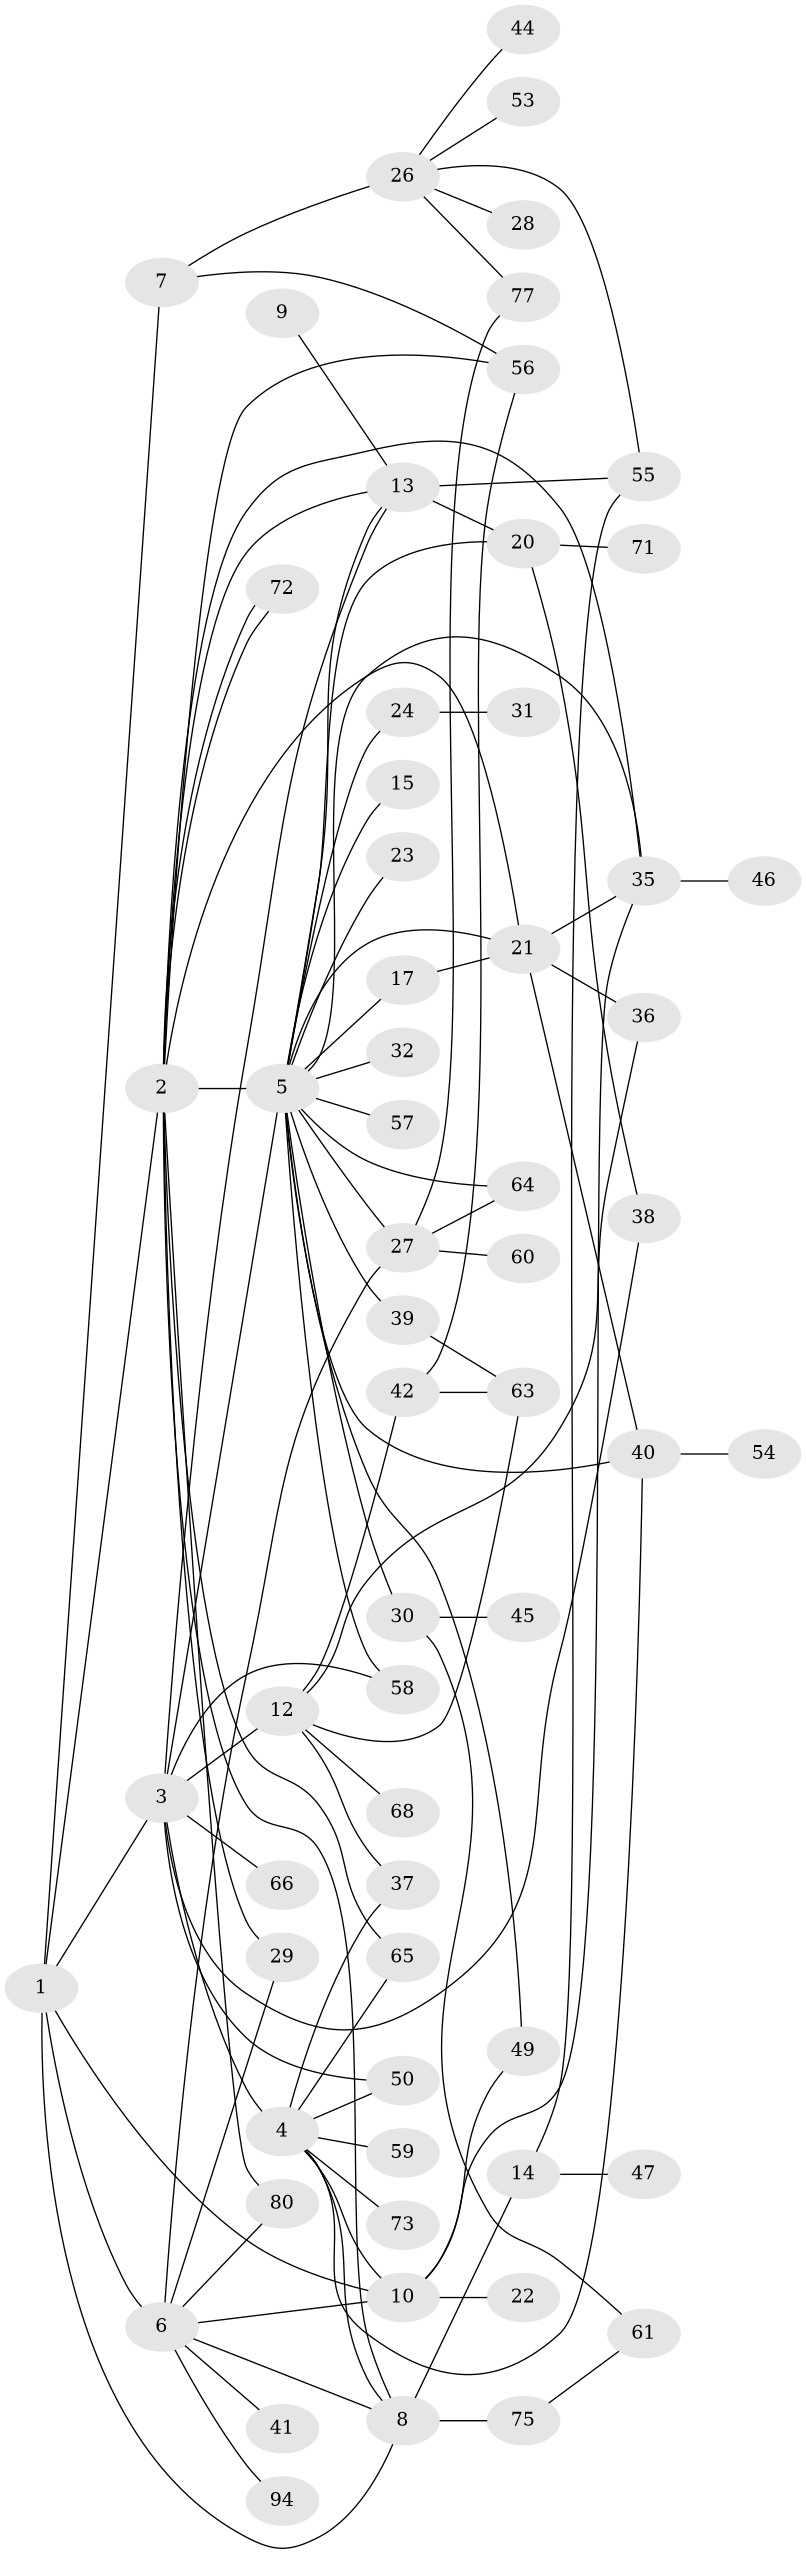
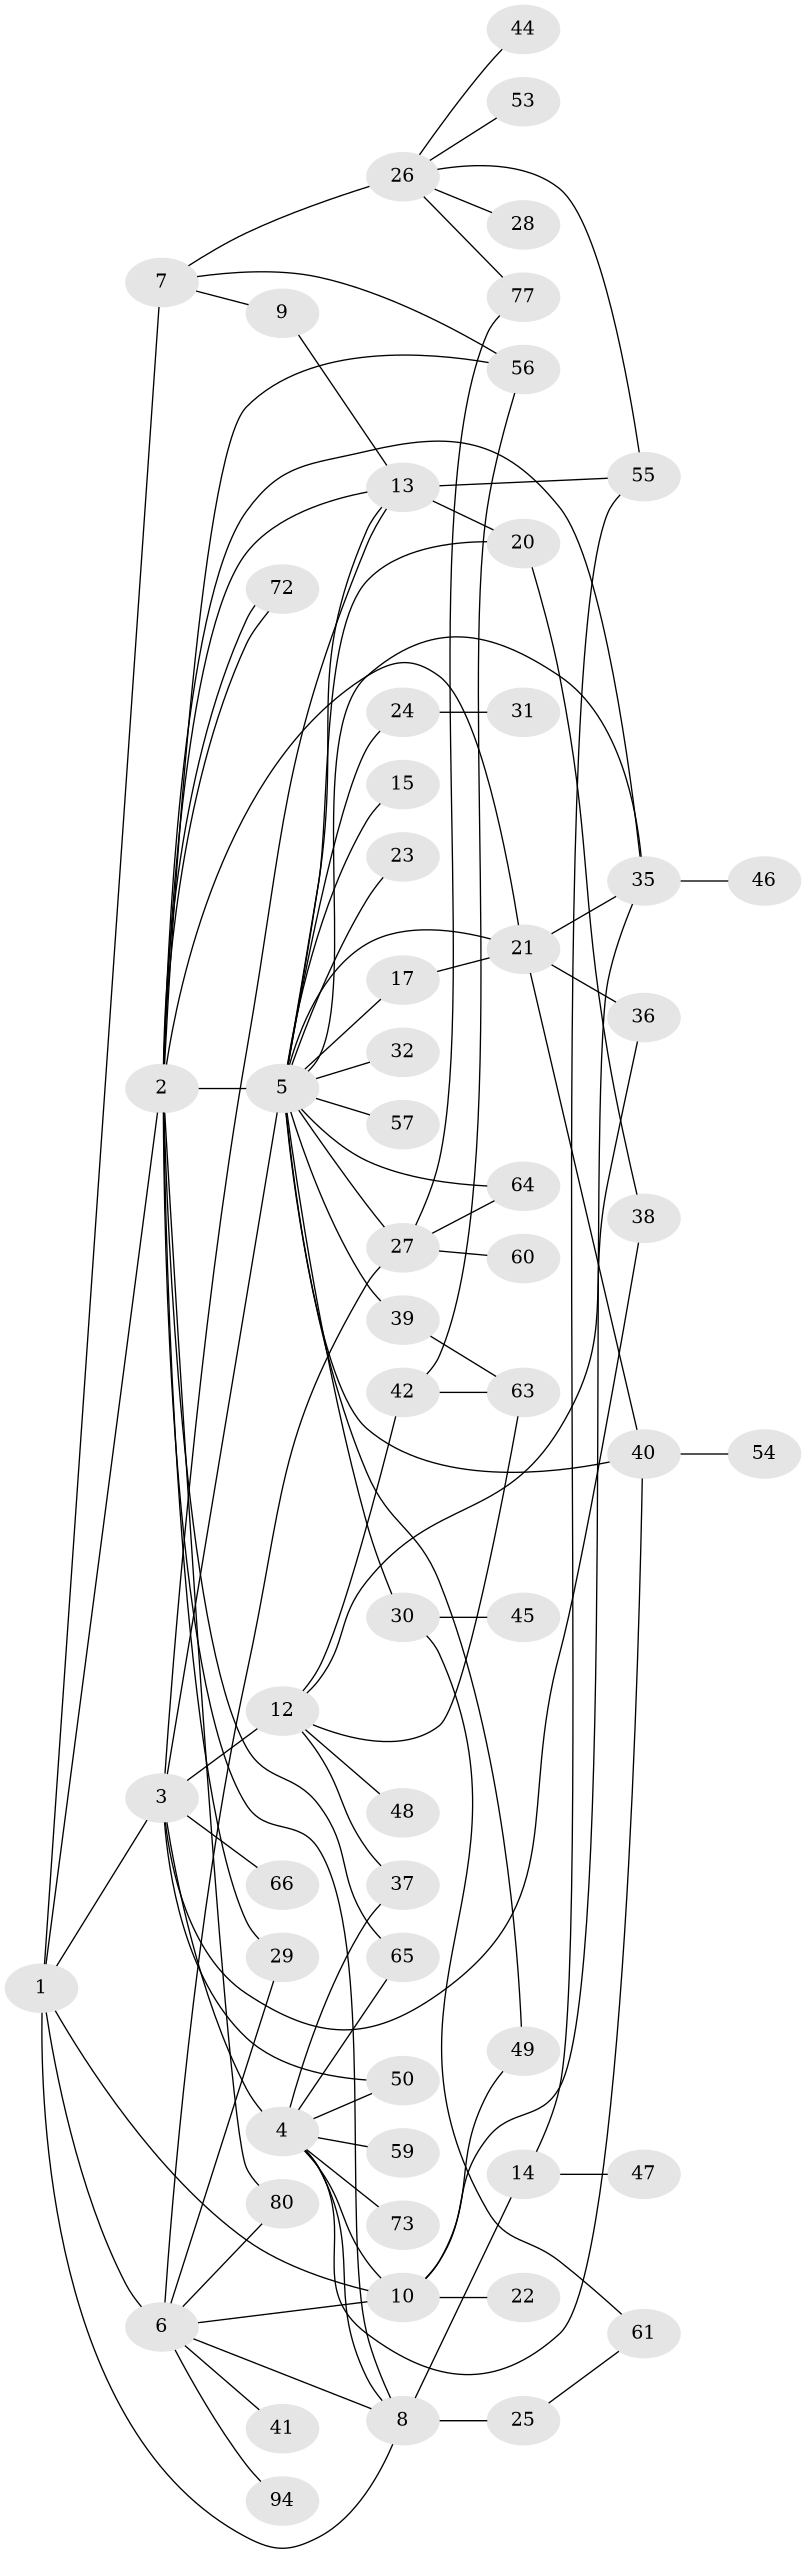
  graph {
    rankdir=LR
    node [color=gray90 style=filled]
    1 [super="+33"]
    2
    3
    6
    7
    8 [super="+81+79"]
    10
    5 [super="+19+11+16"]
    13 [super="+78"]
    21
    29 [super="+62+69"]
    35 [super="+75"]
    n13 [label=72]
    56
    65
    80 [super="+88"]
    4 [super="+43"]
    12 [super="+68"]
    38 [super="+70"]
    50
-   58
    66
    27 [super="+72"]
    41
    n25 [label=94]
    9
    26
    14
-   25 [label=75]
+   25
    49
    22
    40
    15
    17
    20
    23
    24
    30
    32
    39
    57
    64
    55 [super="+83"]
    36
    46
    37 [super="+85"]
    59
    73
    63
    42
-   48 [super="+82" label=68]
+   48 [super="+82"]
    54
-   71
    31
    77
    60
    61
    45
    28
    44
    53
    47
    1 -- 2
    1 -- 3
    1 -- 6
    1 -- 7
    1 -- 8
    1 -- 10
    2 -- 8
    2 -- 5 [weight=2]
    2 -- 13
    2 -- 21
    2 -- 29
    2 -- 35
    2 -- n13
    2 -- n13
    2 -- 56
    2 -- 65
    2 -- 80
    3 -- 5
    3 -- 13 [weight=2]
    3 -- 4
    3 -- 12
    3 -- 38
    3 -- 50
-   3 -- 58
    3 -- 66
    6 -- 8
    6 -- 10
    6 -- 29
    6 -- 80
    6 -- 27
    6 -- 41
    6 -- n25
    7 -- 56
+   7 -- 9
    7 -- 26
    8 -- 14
    8 -- 25
    10 -- 35
    10 -- 49
    10 -- 22
    5 -- 13
    5 -- 21
    5 -- 35
-   5 -- 58
    5 -- 27
    5 -- 49
    5 -- 40
    5 -- 15
    5 -- 17
    5 -- 20
    5 -- 23
    5 -- 24
    5 -- 30
    5 -- 32
    5 -- 39 [weight=2]
    5 -- 57
    5 -- 64
    13 -- 20
    13 -- 55
    21 -- 35
    21 -- 40
    21 -- 36
    35 -- 46
    4 -- 8
    4 -- 10
    4 -- 65
    4 -- 50
    4 -- 40
    4 -- 37
    4 -- 59
    4 -- 73
    12 -- 36
    12 -- 37
    12 -- 63
    12 -- 42
    12 -- 48
    27 -- 64
    27 -- 77
    27 -- 60
    9 -- 13
    26 -- 55
    26 -- 77
    26 -- 28
    26 -- 44
    26 -- 53
    14 -- 55
    14 -- 47
    25 -- 61
    40 -- 54
    17 -- 21
    20 -- 38
-   20 -- 71
    24 -- 31
    30 -- 61
    30 -- 45
    39 -- 63
    42 -- 56
    42 -- 63
  }
